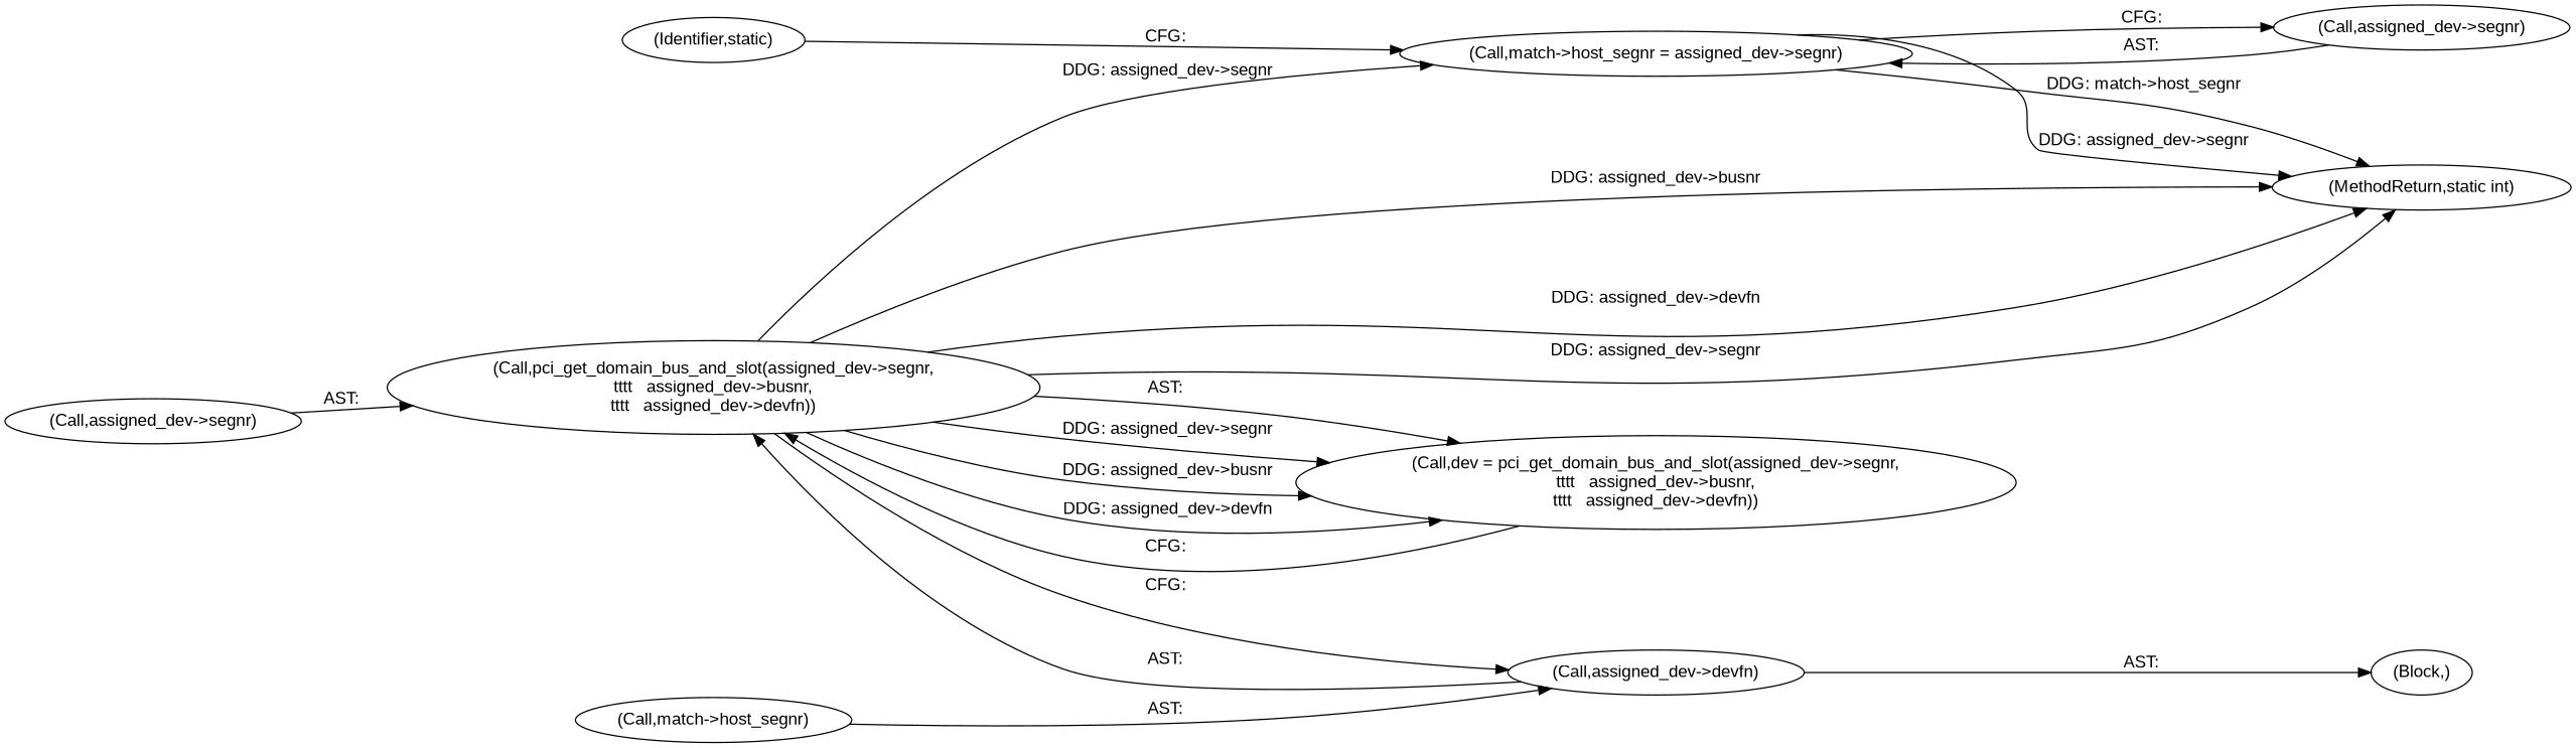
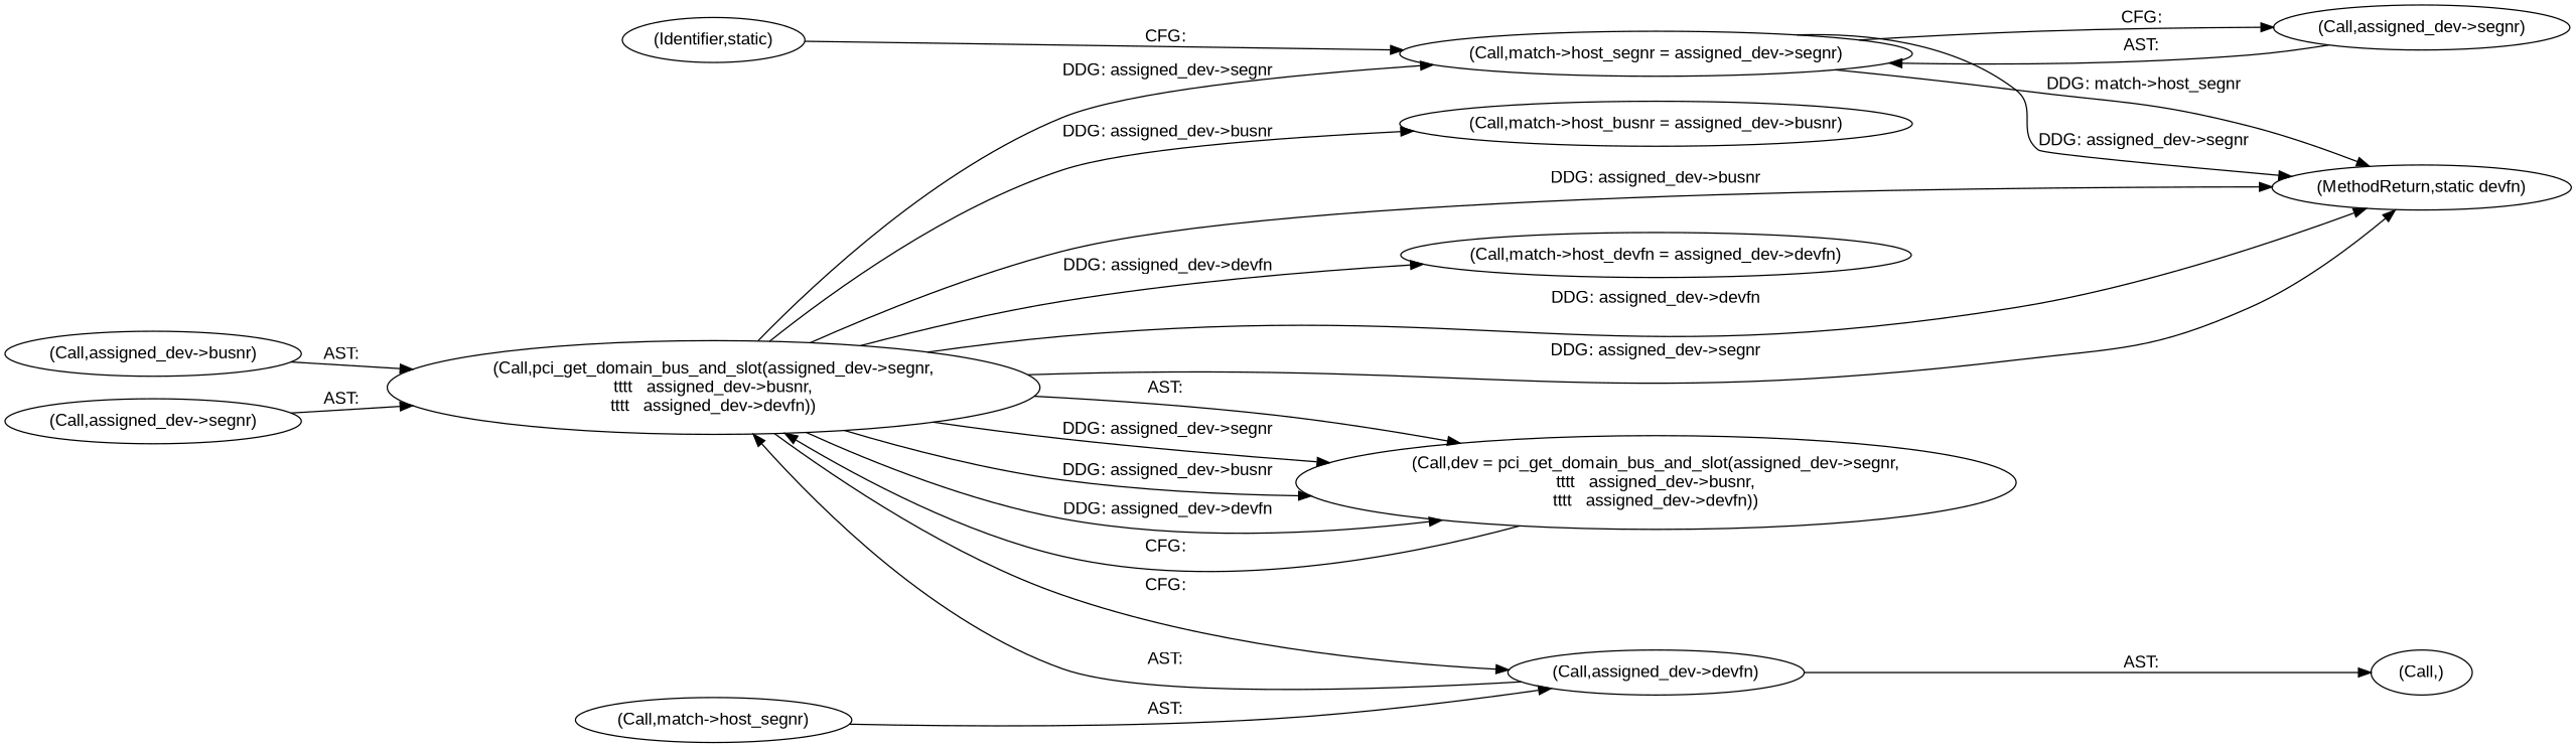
  digraph {
    fontname="Liberation Sans"
    rankdir=LR
    node [fontname="Liberation Sans"]
    edge [fontname="Liberation Sans"]
    n1 [label="(Call,match->host_segnr = assigned_dev->segnr)"]
-   n2 [label="(MethodReturn,static int)"]
+   n2 [label="(MethodReturn,static devfn)"]
    n3 [label="(Call,assigned_dev->segnr)"]
-   n4 [label="(Block,)"]
+   n4 [label="(Call,)"]
    n5 [label="(Call,pci_get_domain_bus_and_slot(assigned_dev->segnr,\n\t\t\t\t   assigned_dev->busnr,\n\t\t\t\t   assigned_dev->devfn))"]
    n6 [label="(Call,dev = pci_get_domain_bus_and_slot(assigned_dev->segnr,\n\t\t\t\t   assigned_dev->busnr,\n\t\t\t\t   assigned_dev->devfn))"]
    n7 [label="(Call,assigned_dev->devfn)"]
+   n8 [label="(Call,match->host_busnr = assigned_dev->busnr)"]
+   n9 [label="(Call,match->host_devfn = assigned_dev->devfn)"]
+   n10 [label="(Call,assigned_dev->busnr)"]
    n11 [label="(Call,assigned_dev->segnr)"]
    n12 [label="(Call,match->host_segnr)"]
    n13 [label="(Identifier,static)"]
    n1 -> n2 [label="DDG: match->host_segnr"]
    n1 -> n2 [label="DDG: assigned_dev->segnr"]
    n1 -> n3 [label="CFG: "]
    n3 -> n1 [label="AST: "]
    n5 -> n1 [label="DDG: assigned_dev->segnr"]
    n5 -> n2 [label="DDG: assigned_dev->busnr"]
    n5 -> n2 [label="DDG: assigned_dev->devfn"]
    n5 -> n2 [label="DDG: assigned_dev->segnr"]
    n5 -> n6 [label="AST: "]
    n5 -> n6 [label="DDG: assigned_dev->segnr"]
    n5 -> n6 [label="DDG: assigned_dev->busnr"]
    n5 -> n6 [label="DDG: assigned_dev->devfn"]
    n5 -> n7 [label="CFG: "]
+   n5 -> n8 [label="DDG: assigned_dev->busnr"]
+   n5 -> n9 [label="DDG: assigned_dev->devfn"]
    n6 -> n5 [label="CFG: "]
    n7 -> n4 [label="AST: "]
    n7 -> n5 [label="AST: "]
+   n10 -> n5 [label="AST: "]
    n11 -> n5 [label="AST: "]
    n12 -> n7 [label="AST: "]
    n13 -> n1 [label="CFG: "]
  }
